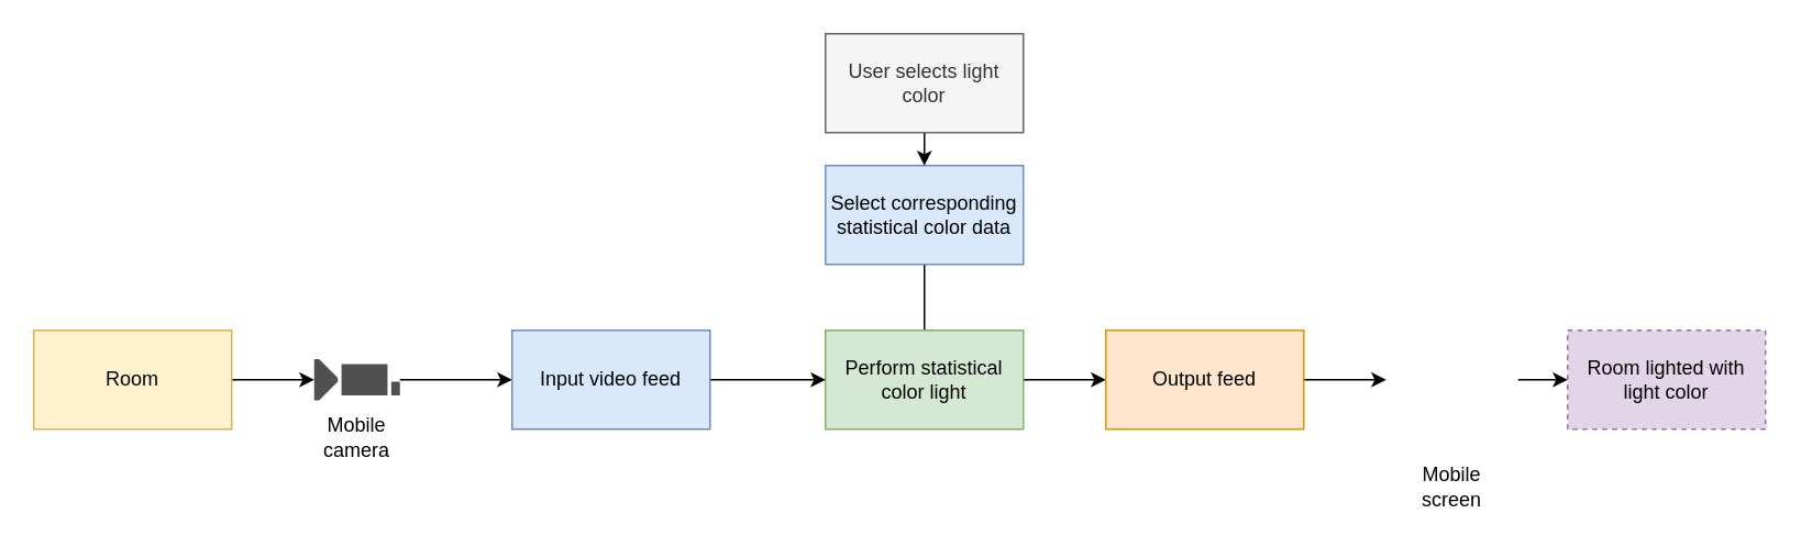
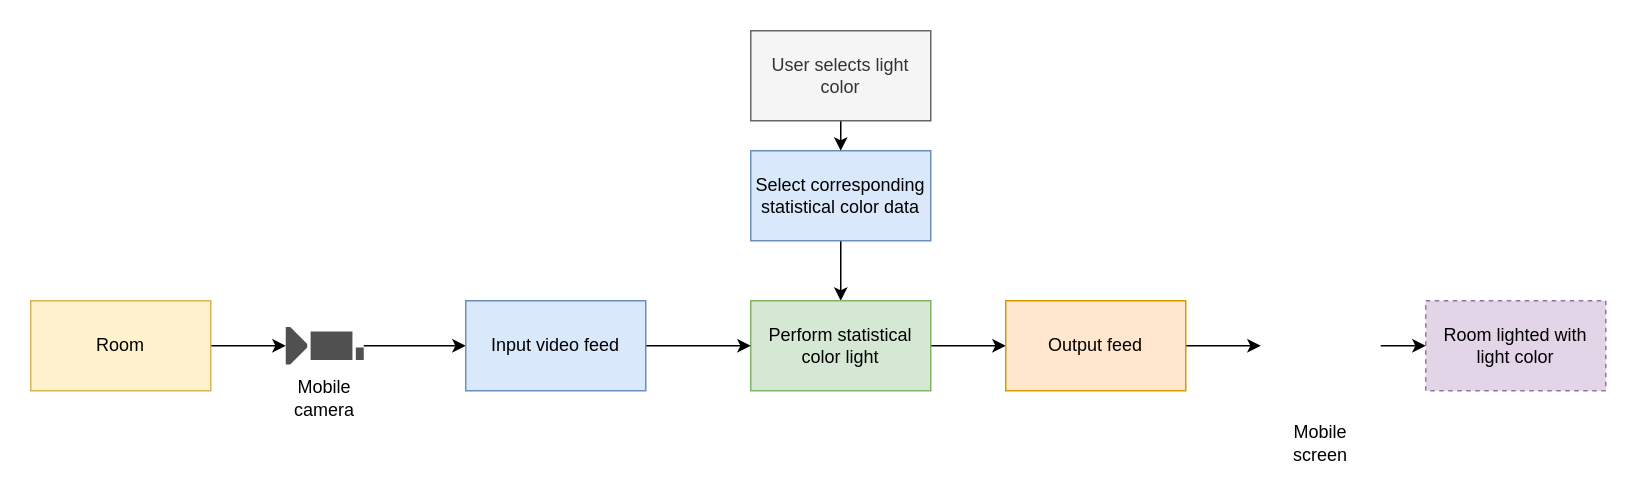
  <mxCell id="0" />
  <mxCell id="1" parent="0" />
  <mxCell id="2" style="edgeStyle=orthogonalEdgeStyle;rounded=0;orthogonalLoop=1;jettySize=auto;html=1;" edge="1" parent="1" source="3" target="13"><mxGeometry relative="1" as="geometry" /></mxCell>
  <mxCell id="3" value="" style="sketch=0;pointerEvents=1;shadow=0;dashed=0;html=1;strokeColor=none;fillColor=#505050;labelPosition=center;verticalLabelPosition=bottom;verticalAlign=top;outlineConnect=0;align=center;shape=mxgraph.office.devices.video_camera;rotation=-180;" vertex="1" parent="1"><mxGeometry x="190" y="217.5" width="52" height="25" as="geometry" /></mxCell>
  <mxCell id="4" style="edgeStyle=orthogonalEdgeStyle;rounded=0;orthogonalLoop=1;jettySize=auto;html=1;" edge="1" parent="1" source="5" target="3"><mxGeometry relative="1" as="geometry" /></mxCell>
  <mxCell id="5" value="Room" style="rounded=0;whiteSpace=wrap;html=1;fillColor=#fff2cc;strokeColor=#d6b656;" vertex="1" parent="1"><mxGeometry x="20" y="200" width="120" height="60" as="geometry" /></mxCell>
  <mxCell id="6" value="Mobile camera" style="text;html=1;align=center;verticalAlign=middle;whiteSpace=wrap;rounded=0;" vertex="1" parent="1"><mxGeometry x="186" y="250" width="60" height="30" as="geometry" /></mxCell>
  <mxCell id="7" value="Room lighted with light color" style="rounded=0;whiteSpace=wrap;html=1;fillColor=#e1d5e7;strokeColor=#9673a6;dashed=1;" vertex="1" parent="1"><mxGeometry x="950" y="200" width="120" height="60" as="geometry" /></mxCell>
- <mxCell id="8" value="" style="edgeStyle=orthogonalEdgeStyle;rounded=0;orthogonalLoop=1;jettySize=auto;html=1;endArrow=none;" edge="1" parent="1" source="9" target="11"><mxGeometry relative="1" as="geometry" /></mxCell>
+ <mxCell id="8" value="" style="edgeStyle=orthogonalEdgeStyle;rounded=0;orthogonalLoop=1;jettySize=auto;html=1;" edge="1" parent="1" source="9" target="11"><mxGeometry relative="1" as="geometry" /></mxCell>
  <mxCell id="9" value="Select corresponding statistical color data" style="rounded=0;whiteSpace=wrap;html=1;fillColor=#dae8fc;strokeColor=#6c8ebf;" vertex="1" parent="1"><mxGeometry x="500" y="100" width="120" height="60" as="geometry" /></mxCell>
  <mxCell id="10" value="" style="edgeStyle=orthogonalEdgeStyle;rounded=0;orthogonalLoop=1;jettySize=auto;html=1;" edge="1" parent="1" source="11" target="15"><mxGeometry relative="1" as="geometry" /></mxCell>
  <mxCell id="11" value="Perform statistical color light" style="rounded=0;whiteSpace=wrap;html=1;fillColor=#d5e8d4;strokeColor=#82b366;" vertex="1" parent="1"><mxGeometry x="500" y="200" width="120" height="60" as="geometry" /></mxCell>
  <mxCell id="12" style="edgeStyle=orthogonalEdgeStyle;rounded=0;orthogonalLoop=1;jettySize=auto;html=1;" edge="1" parent="1" source="13" target="11"><mxGeometry relative="1" as="geometry" /></mxCell>
  <mxCell id="13" value="Input video feed" style="rounded=0;whiteSpace=wrap;html=1;fillColor=#dae8fc;strokeColor=#6c8ebf;" vertex="1" parent="1"><mxGeometry x="310" y="200" width="120" height="60" as="geometry" /></mxCell>
  <mxCell id="14" value="" style="edgeStyle=orthogonalEdgeStyle;rounded=0;orthogonalLoop=1;jettySize=auto;html=1;" edge="1" parent="1" source="15" target="19"><mxGeometry relative="1" as="geometry" /></mxCell>
  <mxCell id="15" value="Output feed" style="rounded=0;whiteSpace=wrap;html=1;fillColor=#ffe6cc;strokeColor=#d79b00;" vertex="1" parent="1"><mxGeometry x="670" y="200" width="120" height="60" as="geometry" /></mxCell>
  <mxCell id="16" style="edgeStyle=orthogonalEdgeStyle;rounded=0;orthogonalLoop=1;jettySize=auto;html=1;exitX=0.5;exitY=1;exitDx=0;exitDy=0;entryX=0.5;entryY=0;entryDx=0;entryDy=0;" edge="1" parent="1" source="17" target="9"><mxGeometry relative="1" as="geometry" /></mxCell>
  <mxCell id="17" value="User selects light color" style="rounded=0;whiteSpace=wrap;html=1;fillColor=#f5f5f5;fontColor=#333333;strokeColor=#666666;" vertex="1" parent="1"><mxGeometry x="500" y="20" width="120" height="60" as="geometry" /></mxCell>
  <mxCell id="18" value="" style="edgeStyle=orthogonalEdgeStyle;rounded=0;orthogonalLoop=1;jettySize=auto;html=1;" edge="1" parent="1" source="19" target="7"><mxGeometry relative="1" as="geometry" /></mxCell>
  <mxCell id="19" value="" style="shape=image;html=1;verticalAlign=top;verticalLabelPosition=bottom;labelBackgroundColor=#ffffff;imageAspect=0;aspect=fixed;image=https://cdn4.iconfinder.com/data/icons/essential-app-1/16/mobile-phone-smart-screen-128.png" vertex="1" parent="1"><mxGeometry x="840" y="190" width="80" height="80" as="geometry" /></mxCell>
  <mxCell id="20" value="Mobile screen" style="text;html=1;align=center;verticalAlign=middle;whiteSpace=wrap;rounded=0;" vertex="1" parent="1"><mxGeometry x="850" y="280" width="60" height="30" as="geometry" /></mxCell>
